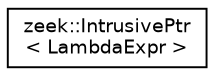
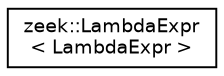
  digraph {
    rankdir=LR
-   n1 [color=black fillcolor=white fontname=Helvetica fontsize=10 height=0.2 label="zeek::IntrusivePtr\l\< LambdaExpr \>" shape=record style=filled width=0.4]
+   n1 [color=black fillcolor=white fontname=Helvetica fontsize=10 height=0.2 label="zeek::LambdaExpr\l\< LambdaExpr \>" shape=record style=filled width=0.4]
  }
